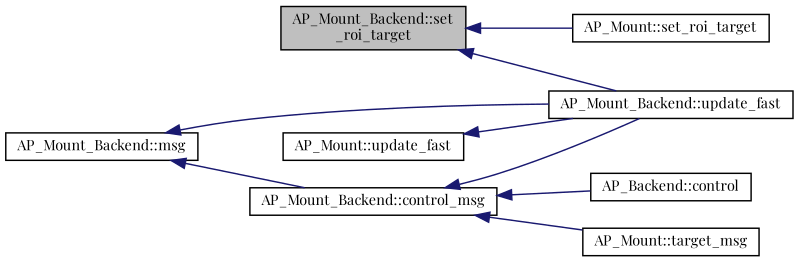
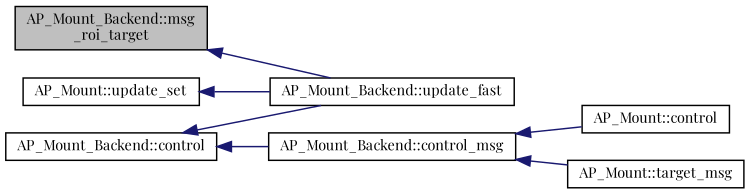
  digraph {
    fontname="Playfair Display"
    rankdir=LR
    node [color=black fillcolor=white fontname="Playfair Display" fontsize=10 shape=record style=filled]
    edge [color=midnightblue dir=back fontname="Playfair Display" fontsize=10 labelfontname=Helvetica labelfontsize=10 style=solid]
-   n1 [fillcolor=grey75 fontcolor=black height=0.2 label="AP_Mount_Backend::set\l_roi_target" width=0.4]
+   n1 [fillcolor=grey75 fontcolor=black height=0.2 label="AP_Mount_Backend::msg\l_roi_target" width=0.4]
    n2 [height=0.2 label="AP_Mount_Backend::update_fast" width=0.4]
-   n3 [height=0.2 label="AP_Mount::set_roi_target" width=0.4]
-   n4 [height=0.2 label="AP_Mount_Backend::msg" width=0.4]
+   n4 [height=0.2 label="AP_Mount_Backend::control" width=0.4]
    n5 [height=0.2 label="AP_Mount_Backend::control_msg" width=0.4]
-   n6 [height=0.2 label="AP_Backend::control" width=0.4]
+   n6 [height=0.2 label="AP_Mount::control" width=0.4]
    n7 [height=0.2 label="AP_Mount::target_msg" width=0.4]
-   n8 [height=0.2 label="AP_Mount::update_fast" width=0.4]
+   n8 [height=0.2 label="AP_Mount::update_set" width=0.4]
    n1 -> n2
-   n1 -> n3
    n4 -> n2
    n4 -> n5
-   n5 -> n2
    n5 -> n6
    n5 -> n7
    n8 -> n2
  }
